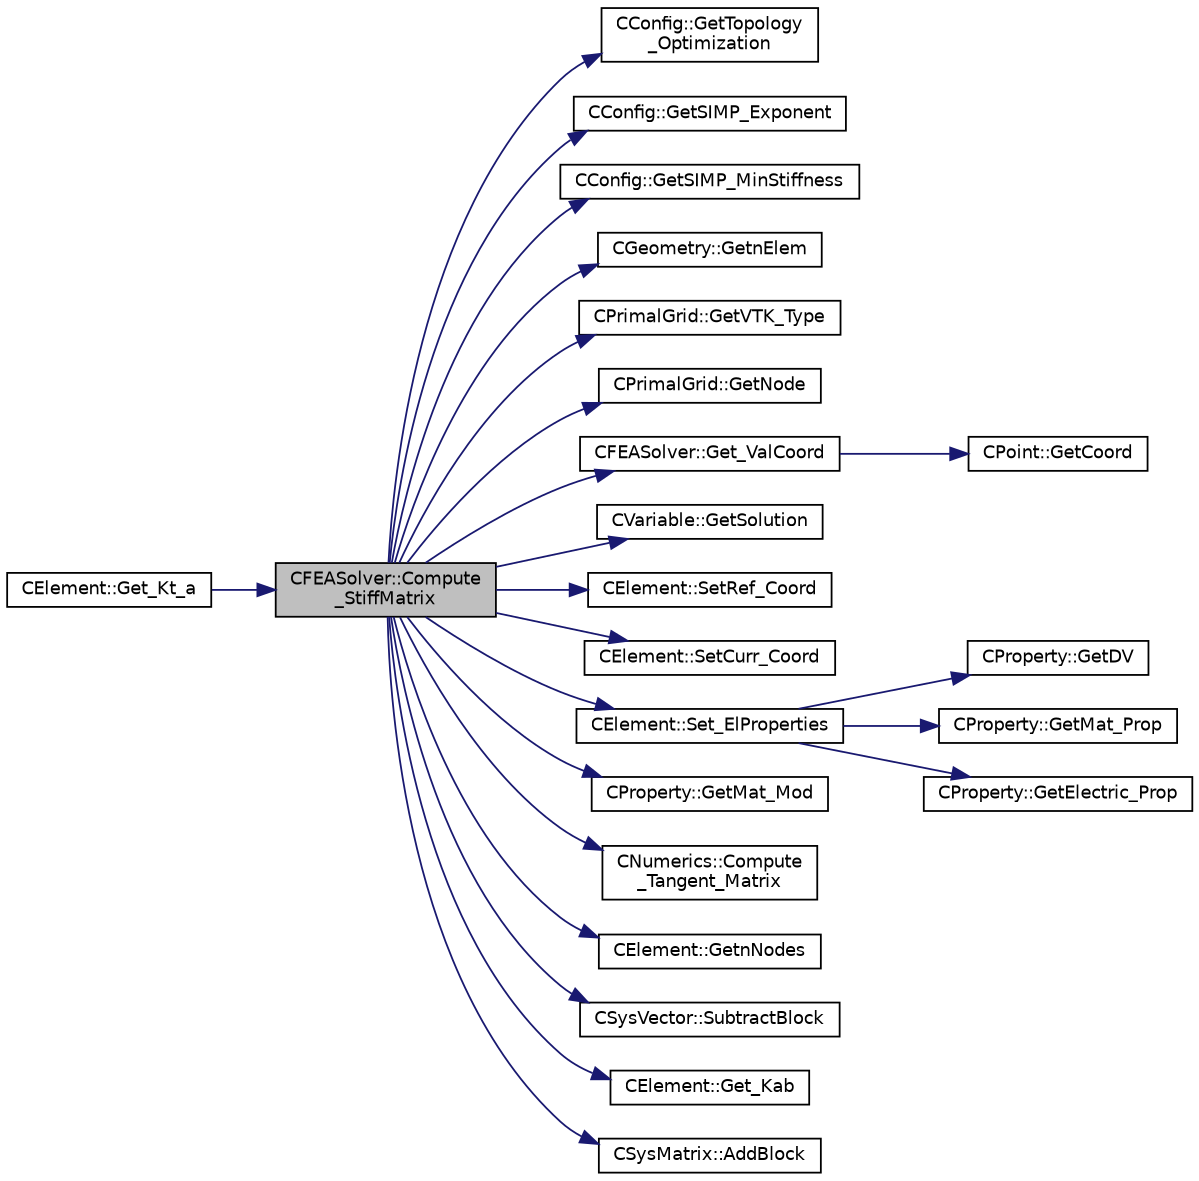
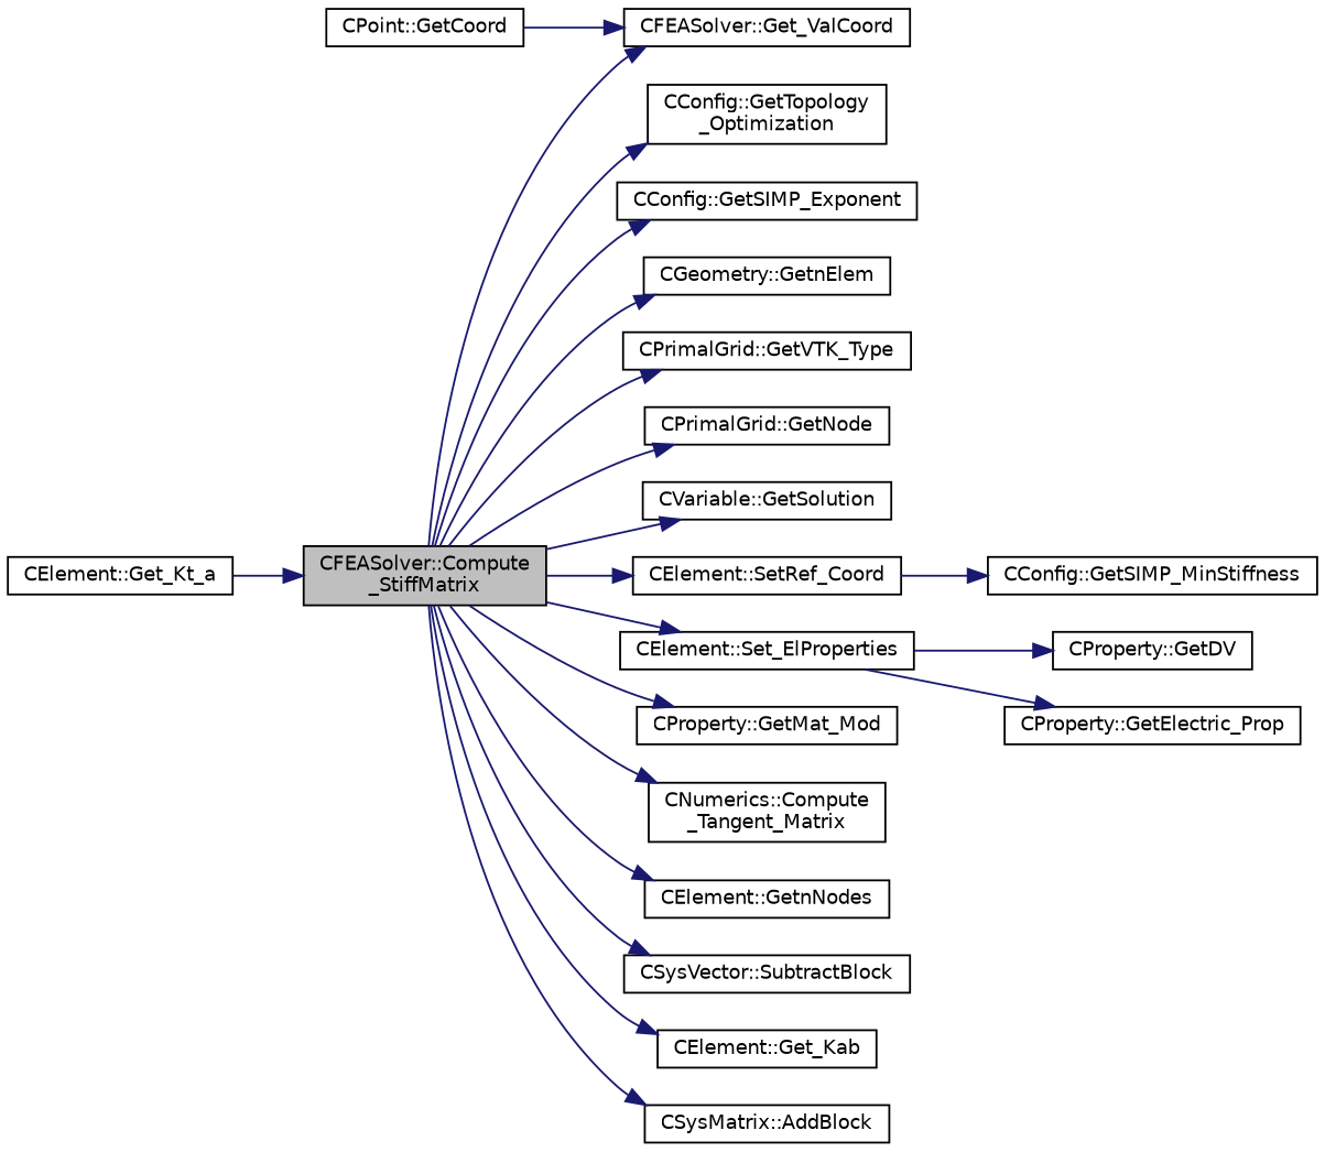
  digraph {
    rankdir=LR
    node [color=black fillcolor=white fontname=Helvetica fontsize=10 shape=record style=filled]
    edge [color=midnightblue fontname=Helvetica fontsize=10 labelfontname=Helvetica labelfontsize=10 style=solid]
    n1 [fillcolor=grey75 fontcolor=black height=0.2 label="CFEASolver::Compute\l_StiffMatrix" width=0.4]
    n2 [height=0.2 label="CConfig::GetTopology\l_Optimization" width=0.4]
    n3 [height=0.2 label="CConfig::GetSIMP_Exponent" width=0.4]
    n4 [height=0.2 label="CConfig::GetSIMP_MinStiffness" width=0.4]
    n5 [height=0.2 label="CGeometry::GetnElem" width=0.4]
    n6 [height=0.2 label="CPrimalGrid::GetVTK_Type" width=0.4]
    n7 [height=0.2 label="CPrimalGrid::GetNode" width=0.4]
    n8 [height=0.2 label="CFEASolver::Get_ValCoord" width=0.4]
    n9 [height=0.2 label="CVariable::GetSolution" width=0.4]
    n10 [height=0.2 label="CElement::SetRef_Coord" width=0.4]
-   n11 [height=0.2 label="CElement::SetCurr_Coord" width=0.4]
    n12 [height=0.2 label="CElement::Set_ElProperties" width=0.4]
    n13 [height=0.2 label="CProperty::GetMat_Mod" width=0.4]
    n14 [height=0.2 label="CNumerics::Compute\l_Tangent_Matrix" width=0.4]
    n15 [height=0.2 label="CElement::GetnNodes" width=0.4]
    n16 [height=0.2 label="CSysVector::SubtractBlock" width=0.4]
    n17 [height=0.2 label="CElement::Get_Kab" width=0.4]
    n18 [height=0.2 label="CSysMatrix::AddBlock" width=0.4]
    n19 [height=0.2 label="CPoint::GetCoord" width=0.4]
    n20 [height=0.2 label="CProperty::GetDV" width=0.4]
-   n21 [height=0.2 label="CProperty::GetMat_Prop" width=0.4]
    n22 [height=0.2 label="CProperty::GetElectric_Prop" width=0.4]
    n23 [height=0.2 label="CElement::Get_Kt_a" width=0.4]
    n1 -> n2
    n1 -> n3
-   n1 -> n4
+   n10 -> n4
    n1 -> n5
    n1 -> n6
    n1 -> n7
    n1 -> n8
    n1 -> n9
    n1 -> n10
-   n1 -> n11
    n1 -> n12
    n1 -> n13
    n1 -> n14
    n1 -> n15
    n1 -> n16
    n1 -> n17
    n1 -> n18
-   n8 -> n19
+   n19 -> n8
    n12 -> n20
-   n12 -> n21
    n12 -> n22
    n23 -> n1
  }
